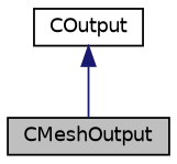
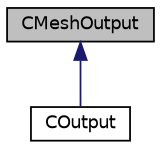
  digraph {
    node [color=black fontname=Helvetica fontsize=10 shape=record style=filled]
    n1 [fillcolor=grey75 fontcolor=black height=0.2 label=CMeshOutput width=0.4]
    n2 [fillcolor=white height=0.2 label=COutput width=0.4]
-   n2 -> n1 [color=midnightblue dir=back fontname=Helvetica fontsize=10 labelfontname=Helvetica labelfontsize=10 style=solid]
+   n1 -> n2 [color=midnightblue dir=back fontname=Helvetica fontsize=10 labelfontname=Helvetica labelfontsize=10 style=solid]
  }
